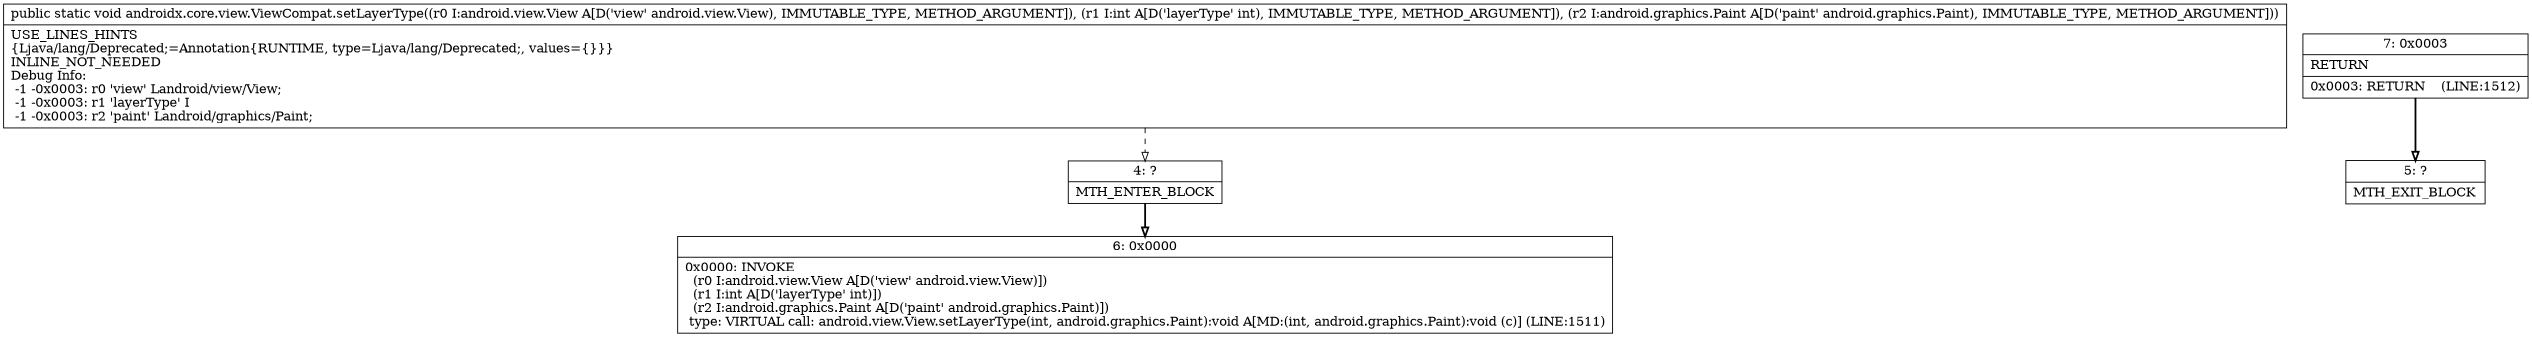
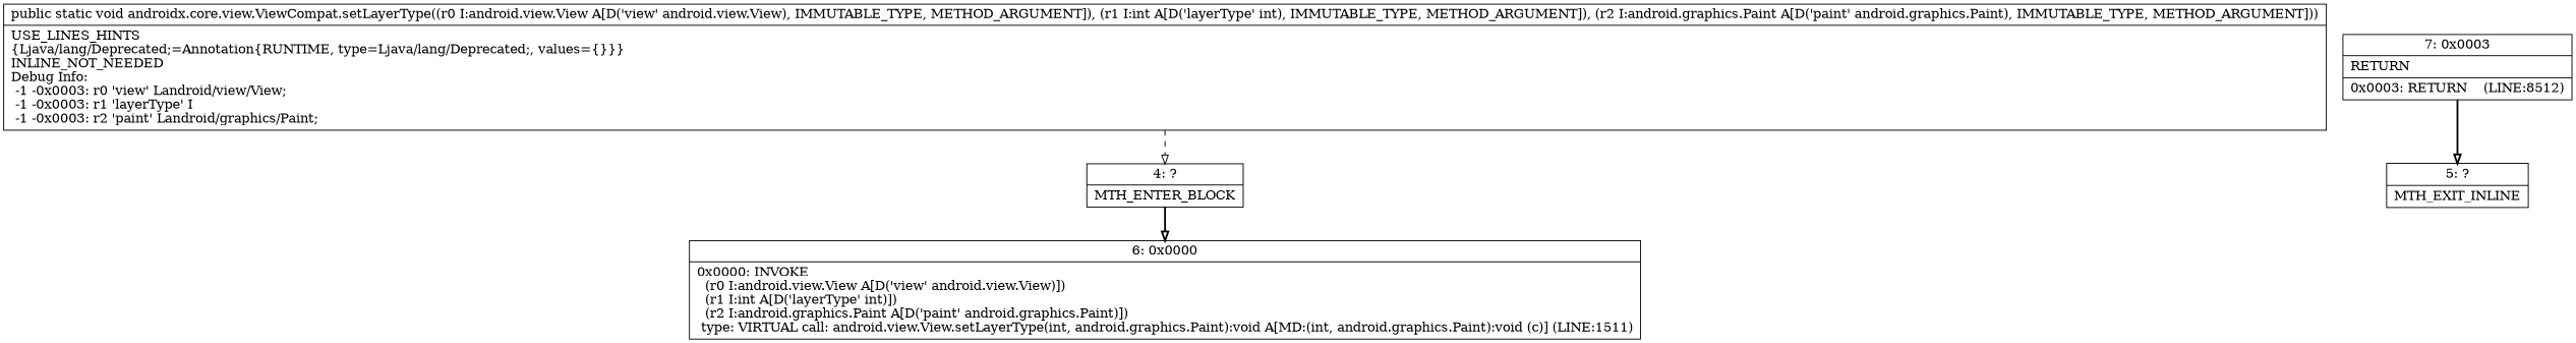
  digraph {
    node [shape=record]
    edge [arrowhead=onormal style=bold]
    n1 [label="{4\:\ ?|MTH_ENTER_BLOCK\l}"]
    n2 [label="{6\:\ 0x0000|0x0000: INVOKE  \l  (r0 I:android.view.View A[D('view' android.view.View)])\l  (r1 I:int A[D('layerType' int)])\l  (r2 I:android.graphics.Paint A[D('paint' android.graphics.Paint)])\l type: VIRTUAL call: android.view.View.setLayerType(int, android.graphics.Paint):void A[MD:(int, android.graphics.Paint):void (c)] (LINE:1511)\l}"]
-   n3 [label="{7\:\ 0x0003|RETURN\l|0x0003: RETURN    (LINE:1512)\l}"]
-   n4 [label="{5\:\ ?|MTH_EXIT_BLOCK\l}"]
+   n3 [label="{7\:\ 0x0003|RETURN\l|0x0003: RETURN    (LINE:8512)\l}"]
+   n4 [label="{5\:\ ?|MTH_EXIT_INLINE\l}"]
    n5 [label="{public static void androidx.core.view.ViewCompat.setLayerType((r0 I:android.view.View A[D('view' android.view.View), IMMUTABLE_TYPE, METHOD_ARGUMENT]), (r1 I:int A[D('layerType' int), IMMUTABLE_TYPE, METHOD_ARGUMENT]), (r2 I:android.graphics.Paint A[D('paint' android.graphics.Paint), IMMUTABLE_TYPE, METHOD_ARGUMENT]))  | USE_LINES_HINTS\l\{Ljava\/lang\/Deprecated;=Annotation\{RUNTIME, type=Ljava\/lang\/Deprecated;, values=\{\}\}\}\lINLINE_NOT_NEEDED\lDebug Info:\l  \-1 \-0x0003: r0 'view' Landroid\/view\/View;\l  \-1 \-0x0003: r1 'layerType' I\l  \-1 \-0x0003: r2 'paint' Landroid\/graphics\/Paint;\l}"]
    n1 -> n2
    n3 -> n4
    n5 -> n1 [style=dashed]
  }
